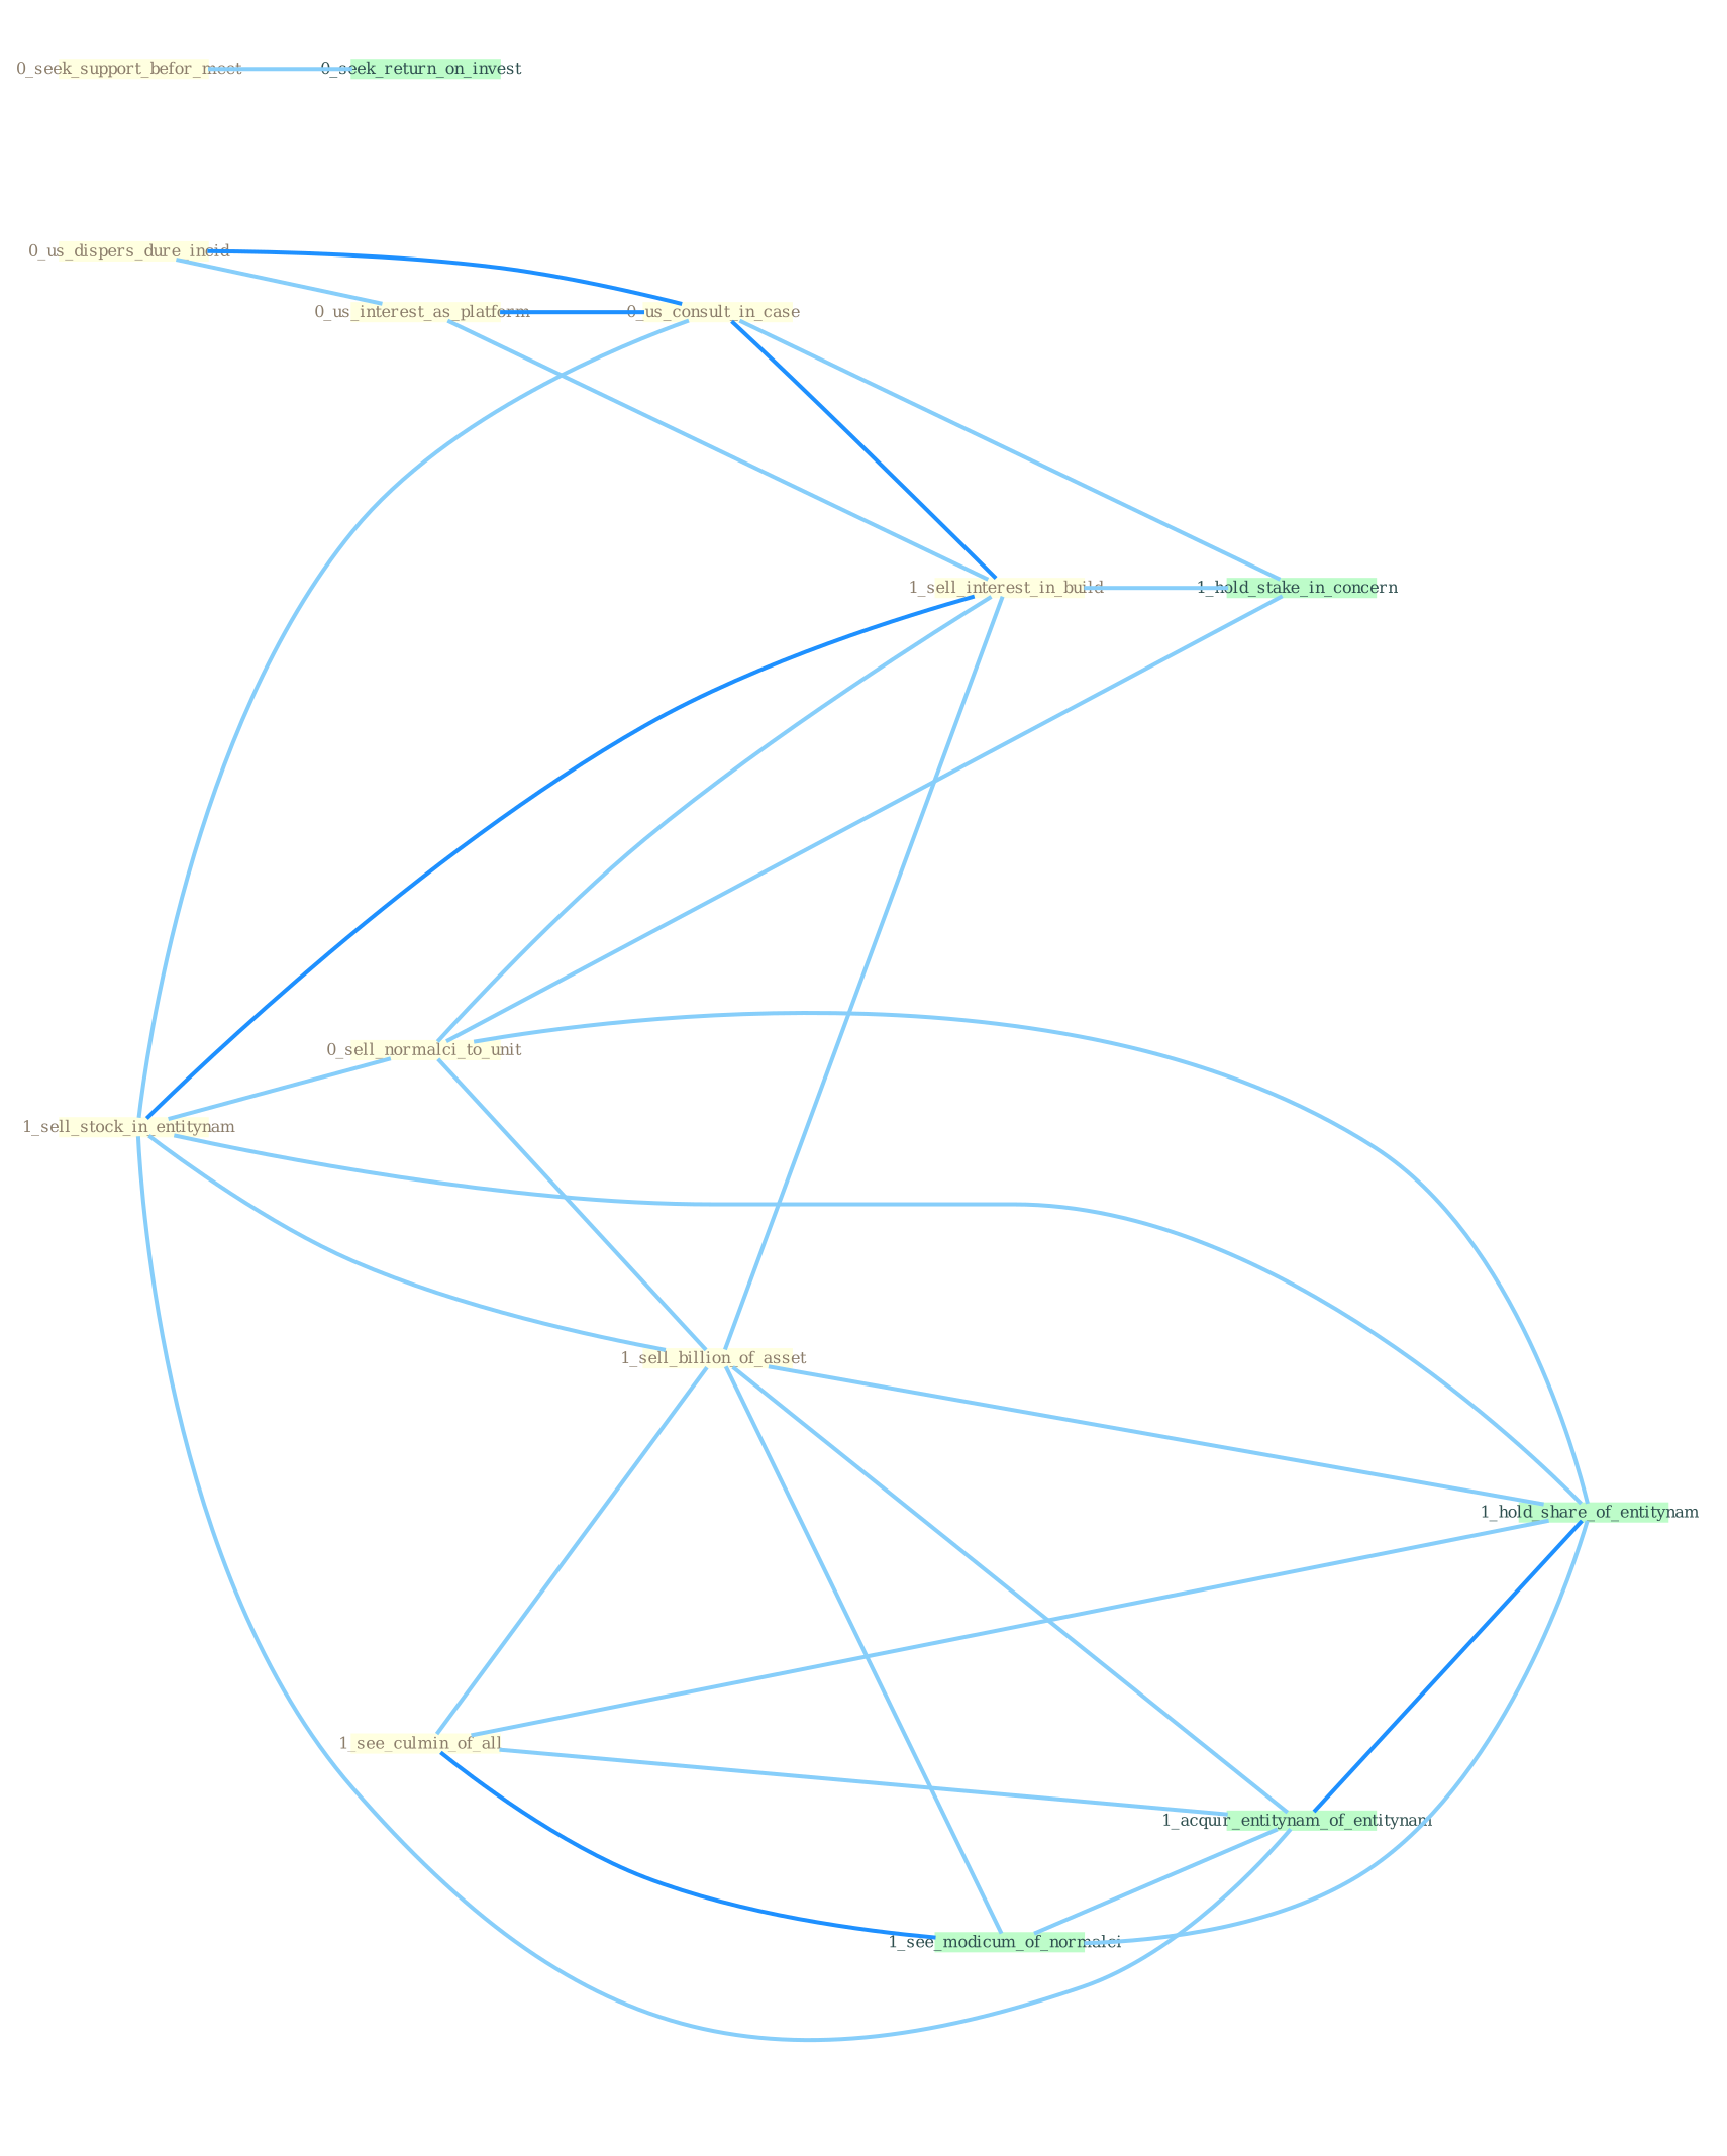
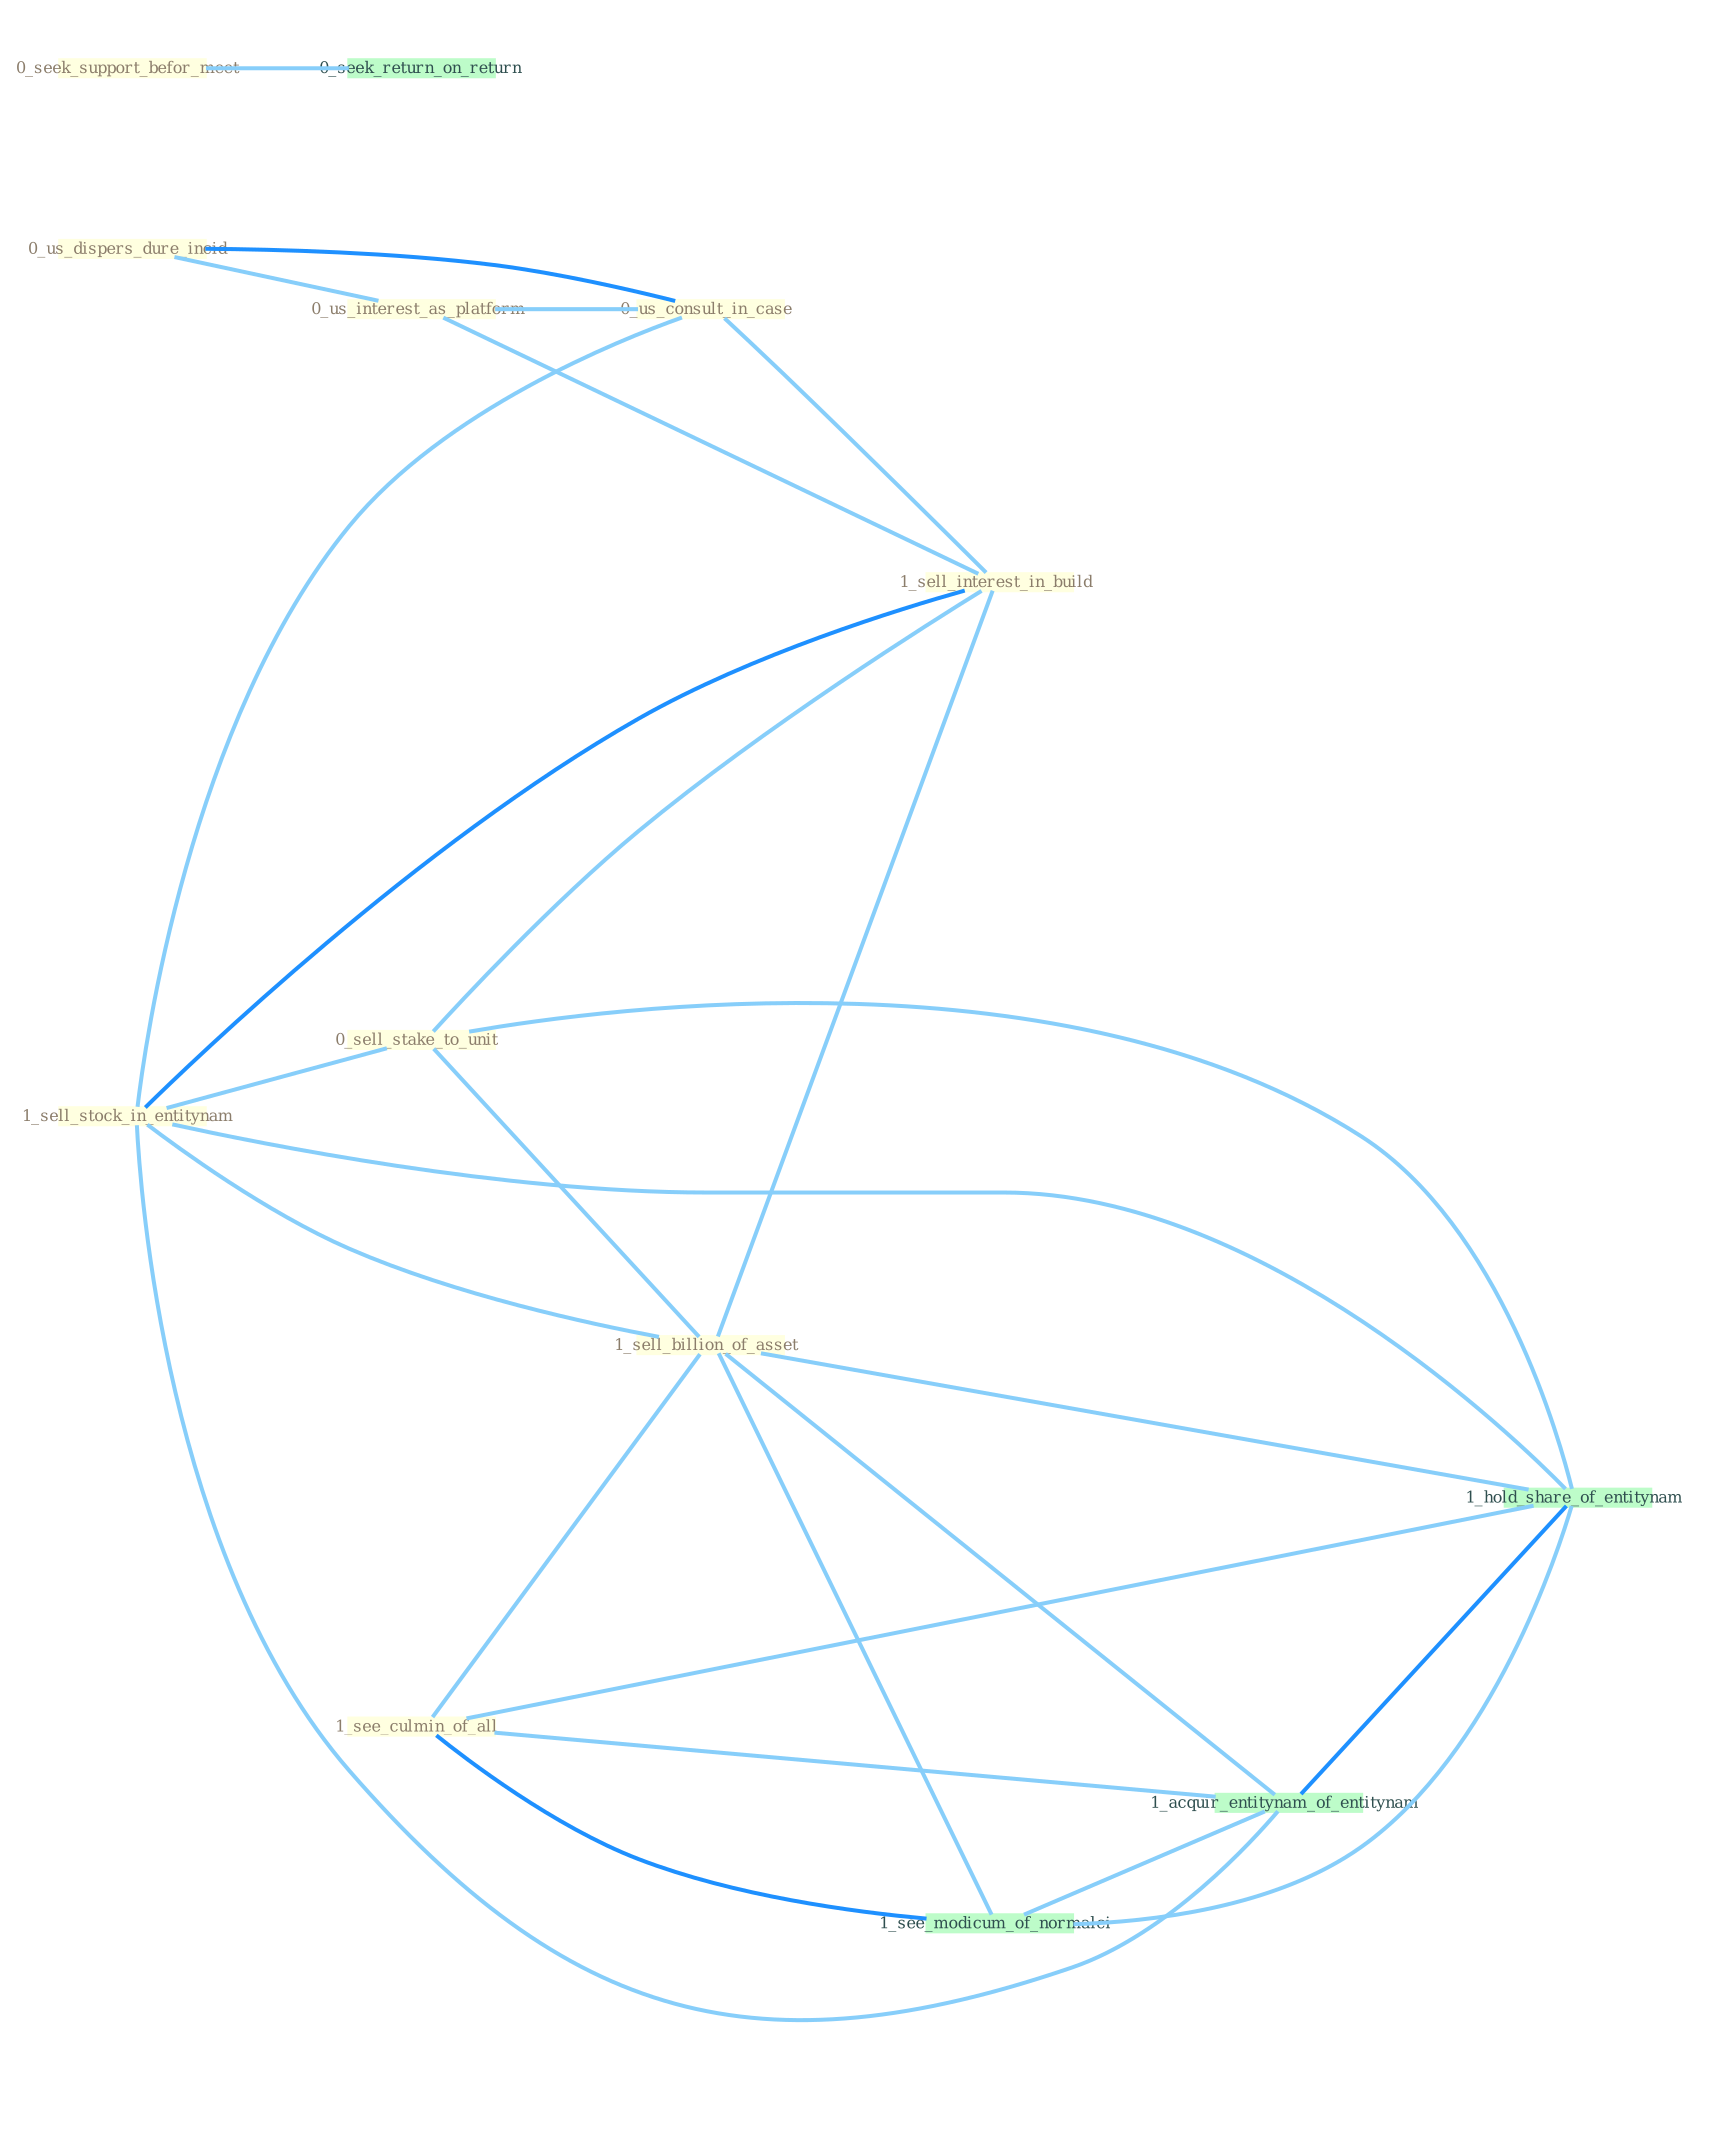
  graph {
    rankdir=LR
    node [color="#ffffe0" fixedsize=true fontcolor="#8b7d6b" fontsize=4 shape=polygon style=filled]
    edge [color="#87cefa" w=1]
    "0_us_dispers_dure_incid " [height=.06 width=.5]
    "0_us_interest_as_platform " [height=.06 width=.5]
    "1_sell_stock_in_entitynam " [height=.06 width=.5]
    "1_see_culmin_of_all " [height=.06 width=.5]
    "0_us_consult_in_case " [height=.06 width=.5]
-   "0_sell_stake_to_unit " [height=.06 width=.5 label="0_sell_normalci_to_unit"]
+   "0_sell_stake_to_unit " [height=.06 width=.5]
    "1_sell_billion_of_asset " [height=.06 width=.5]
    "0_seek_support_befor_meet " [height=.06 width=.5]
    "1_sell_interest_in_build " [height=.06 width=.5]
    "1_acquir_entitynam_of_entitynam " [color="#BDFCC9" fontcolor="#2f4f4f" height=.06 width=.5]
    "1_hold_share_of_entitynam " [color="#BDFCC9" fontcolor="#2f4f4f" height=.06 width=.5]
    "1_see_modicum_of_normalci " [color="#BDFCC9" fontcolor="#2f4f4f" height=.06 width=.5]
-   "1_hold_stake_in_concern " [color="#BDFCC9" fontcolor="#2f4f4f" height=.06 width=.5]
-   "0_seek_return_on_invest " [color="#BDFCC9" fontcolor="#2f4f4f" height=.06 width=.5]
+   "0_seek_return_on_invest " [color="#BDFCC9" fontcolor="#2f4f4f" height=.06 width=.5 label="0_seek_return_on_return"]
    subgraph sub_1 {
      "0_us_dispers_dure_incid "
      "0_us_interest_as_platform "
      "1_sell_stock_in_entitynam "
      "1_see_culmin_of_all "
      "0_us_consult_in_case "
      "0_sell_stake_to_unit "
      "1_sell_billion_of_asset "
      "0_seek_support_befor_meet "
      "1_sell_interest_in_build "
    }
    subgraph sub_2 {
    }
    "0_us_dispers_dure_incid " -- "0_us_interest_as_platform "
    "0_us_dispers_dure_incid " -- "0_us_consult_in_case " [color="#1e90ff"]
-   "0_us_interest_as_platform " -- "0_us_consult_in_case " [color="#1e90ff"]
+   "0_us_interest_as_platform " -- "0_us_consult_in_case "
    "0_us_interest_as_platform " -- "1_sell_interest_in_build "
    "1_sell_stock_in_entitynam " -- "0_us_consult_in_case "
    "1_sell_stock_in_entitynam " -- "0_sell_stake_to_unit "
    "1_sell_stock_in_entitynam " -- "1_sell_billion_of_asset "
    "1_sell_stock_in_entitynam " -- "1_sell_interest_in_build " [color="#1e90ff" w=2]
    "1_sell_stock_in_entitynam " -- "1_acquir_entitynam_of_entitynam "
    "1_sell_stock_in_entitynam " -- "1_hold_share_of_entitynam "
    "1_see_culmin_of_all " -- "1_sell_billion_of_asset "
    "1_see_culmin_of_all " -- "1_acquir_entitynam_of_entitynam "
    "1_see_culmin_of_all " -- "1_hold_share_of_entitynam "
    "1_see_culmin_of_all " -- "1_see_modicum_of_normalci " [color="#1e90ff" w=2]
-   "0_us_consult_in_case " -- "1_sell_interest_in_build " [color="#1e90ff"]
-   "0_us_consult_in_case " -- "1_hold_stake_in_concern "
+   "0_us_consult_in_case " -- "1_sell_interest_in_build "
    "0_sell_stake_to_unit " -- "1_sell_billion_of_asset "
    "0_sell_stake_to_unit " -- "1_sell_interest_in_build "
    "0_sell_stake_to_unit " -- "1_hold_share_of_entitynam "
-   "0_sell_stake_to_unit " -- "1_hold_stake_in_concern "
    "1_sell_billion_of_asset " -- "1_sell_interest_in_build "
    "1_sell_billion_of_asset " -- "1_acquir_entitynam_of_entitynam "
    "1_sell_billion_of_asset " -- "1_hold_share_of_entitynam "
    "1_sell_billion_of_asset " -- "1_see_modicum_of_normalci "
    "0_seek_support_befor_meet " -- "0_seek_return_on_invest "
-   "1_sell_interest_in_build " -- "1_hold_stake_in_concern "
    "1_acquir_entitynam_of_entitynam " -- "1_hold_share_of_entitynam " [color="#1e90ff" w=2]
    "1_see_modicum_of_normalci " -- "1_acquir_entitynam_of_entitynam "
    "1_see_modicum_of_normalci " -- "1_hold_share_of_entitynam "
  }
